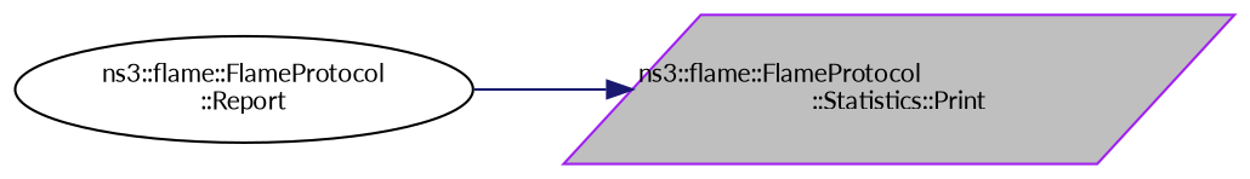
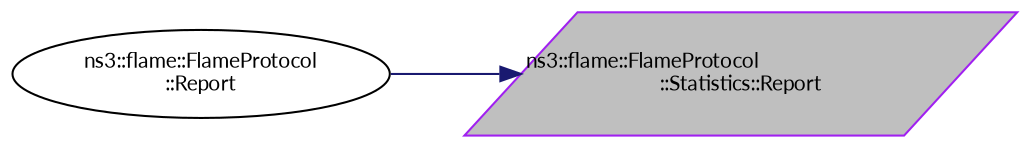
  digraph {
    rankdir=RL
    fontname=Lato
    node [fontname=Lato fontsize=10 style=filled]
-   n1 [color=purple fillcolor=grey75 fontcolor=black height=0.2 label="ns3::flame::FlameProtocol\l::Statistics::Print" shape=parallelogram width=0.4]
+   n1 [color=purple fillcolor=grey75 fontcolor=black height=0.2 label="ns3::flame::FlameProtocol\l::Statistics::Report" shape=parallelogram width=0.4]
    n2 [color=black fillcolor=white height=0.2 label="ns3::flame::FlameProtocol\l::Report" shape=ellipse width=0.4]
    n1 -> n2 [color=midnightblue dir=back fontname=Lato fontsize=10 labelfontname=Helvetica labelfontsize=10 style=solid]
  }
